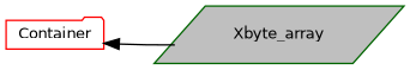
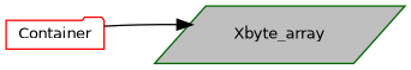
  digraph {
    rankdir=LR
    node [fontname=Helvetica fontsize=10 style=filled]
    n1 [color=red fillcolor=white height=0.2 label=Container shape=folder width=0.4]
    n2 [color=darkgreen fillcolor=grey75 fontcolor=black height=0.2 label=Xbyte_array shape=parallelogram width=0.4]
-   n1 -> n2 [dir=back fontname=Helvetica fontsize=10 labelfontname=Helvetica labelfontsize=10 shape=plaintext style=solid]
+   n2 -> n1 [dir=back fontname=Helvetica fontsize=10 labelfontname=Helvetica labelfontsize=10 shape=plaintext style=solid]
  }
